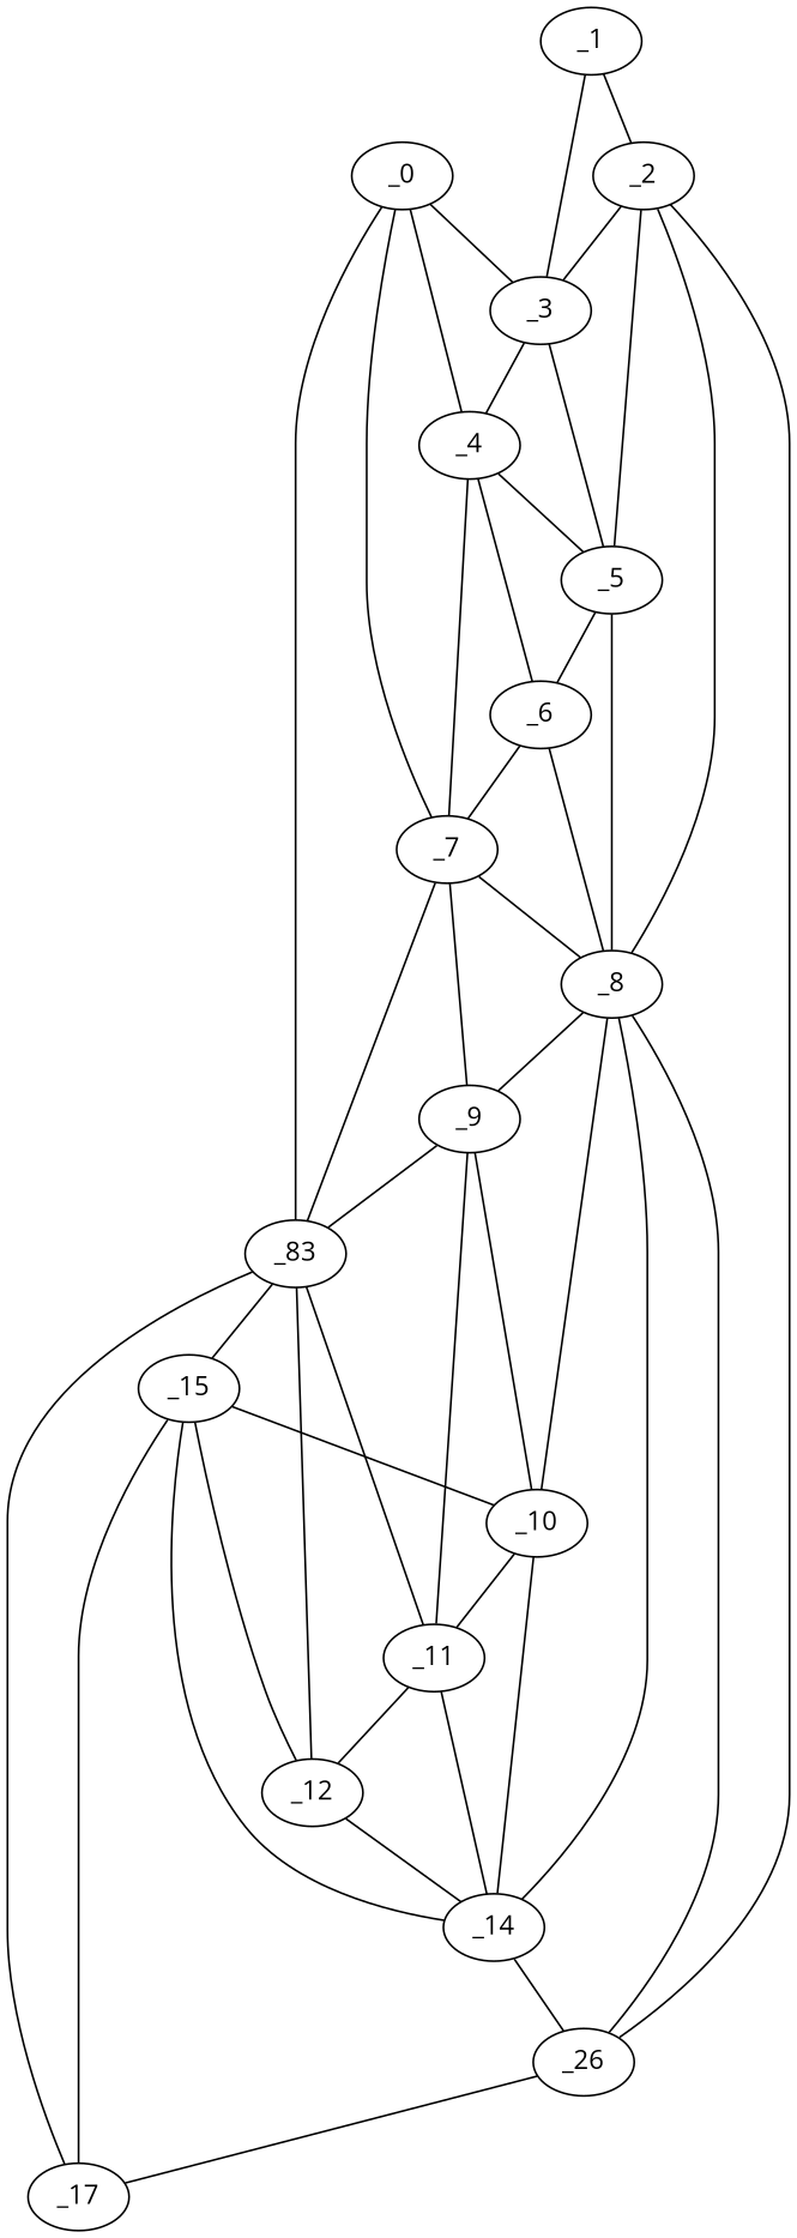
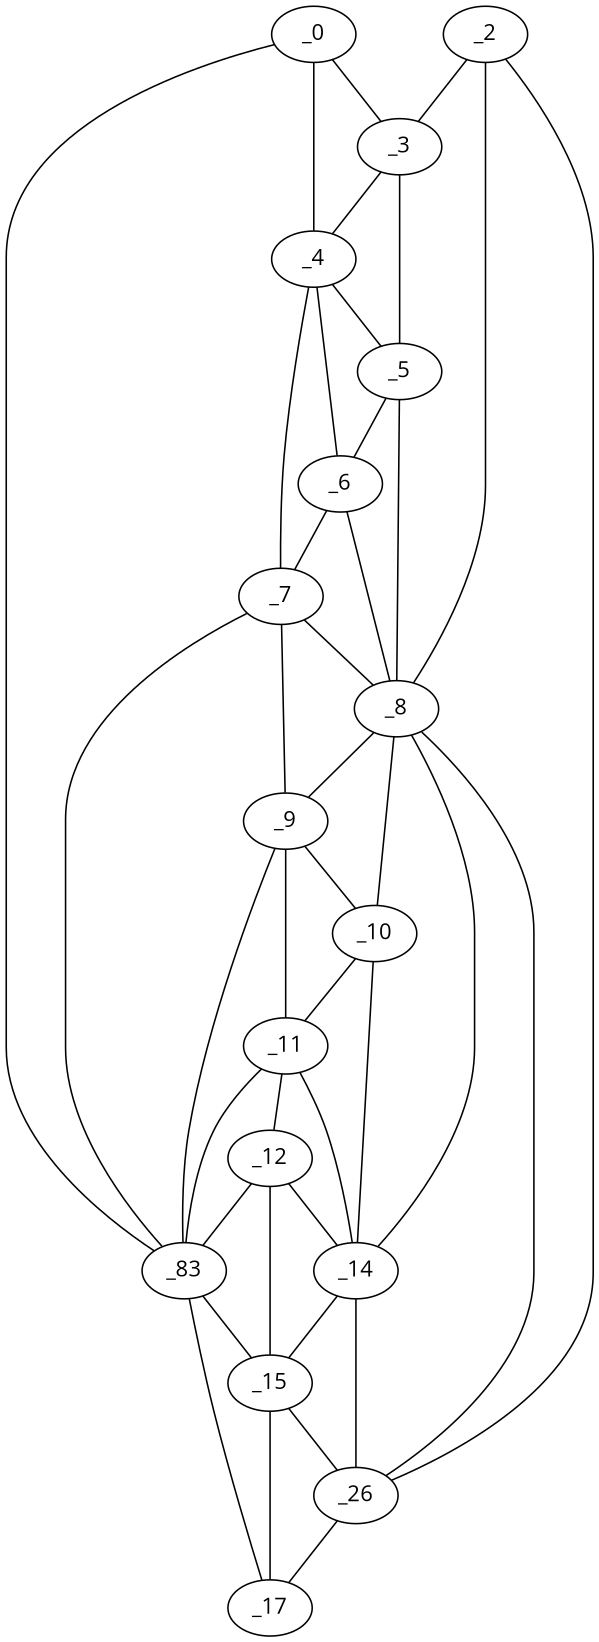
  graph {
    fontname="Open Sans"
    node [fontname="Open Sans" x=110 y=60]
    edge [fontname="Open Sans" valence=2]
    _0 [x=4 y=66]
    _3 [x=26 y=64]
    _4 [x=29 y=67]
    _7 [x=56 y=72]
    n5 [label=_83 y=86]
-   _1 [x=5 y=50]
    _2 [x=21 y=40]
    _5 [x=33 y=49]
    _6 [x=44 y=69]
    _8 [x=65 y=54]
    _9 [x=72 y=75]
    _15 [x=118 y=71]
    _17 [x=126 y=76]
    n14 [label=_26 x=125]
    _10 [x=79 y=57]
    _14 [x=111]
    _11 [x=91]
    _12 [y=73]
    _0 -- _3
    _0 -- _4 [valence=1]
-   _0 -- _7 [valence=1]
    _0 -- n5 [valence=1]
    _3 -- _4 [valence=1]
    _3 -- _5
    _4 -- _7
    _4 -- _5
    _4 -- _6 [valence=1]
    _7 -- n5
    _7 -- _8
    _7 -- _9
    n5 -- _15
    n5 -- _17 [valence=1]
-   _1 -- _3
-   _1 -- _2 [valence=1]
    _2 -- _3
-   _2 -- _5
    _2 -- _8
    _2 -- n14 [valence=1]
    _5 -- _6
    _5 -- _8 [valence=1]
    _6 -- _7 [valence=1]
    _6 -- _8
    _8 -- _9
    _8 -- n14 [valence=1]
    _8 -- _10
    _8 -- _14
    _9 -- n5 [valence=1]
    _9 -- _10
    _9 -- _11
    _15 -- _17
-   _15 -- _10 [valence=1]
+   _15 -- n14 [valence=1]
    n14 -- _17 [valence=1]
    _10 -- _14
    _10 -- _11
    _14 -- _15
    _14 -- n14
    _11 -- n5 [valence=1]
    _11 -- _14
    _11 -- _12
    _12 -- n5
    _12 -- _15
    _12 -- _14
  }
